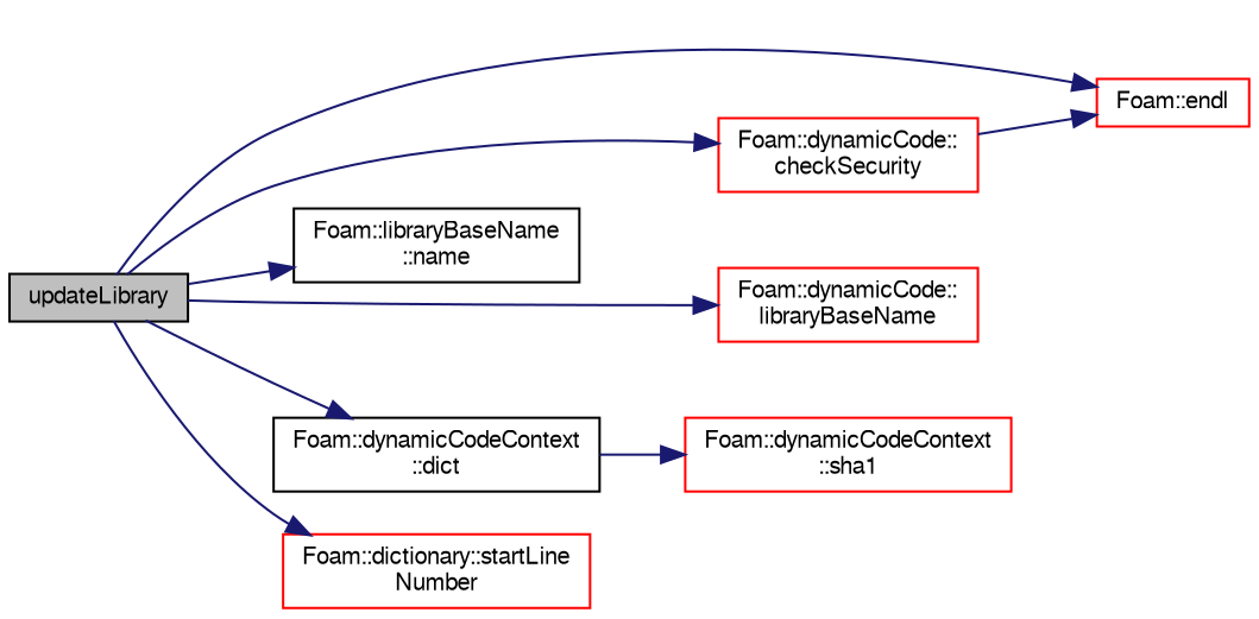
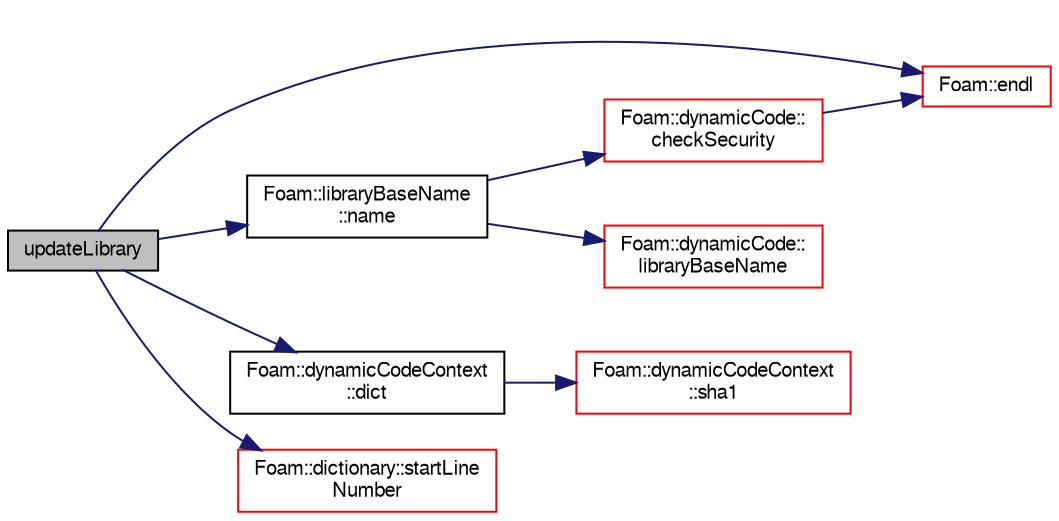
  digraph {
    rankdir=LR
    node [color=red fontname=FreeSans fontsize=10 shape=record]
    edge [color=midnightblue fontname=FreeSans fontsize=10 labelfontname=FreeSans labelfontsize=10 style=solid]
    n1 [color=black fillcolor=grey75 fontcolor=black height=0.2 label=updateLibrary style=filled width=0.4]
    n2 [height=0.2 label="Foam::dynamicCode::\lcheckSecurity" width=0.4]
    n3 [height=0.2 label="Foam::endl" width=0.4]
    n4 [color=black height=0.2 label="Foam::dynamicCodeContext\l::dict" width=0.4]
    n5 [height=0.2 label="Foam::dynamicCode::\llibraryBaseName" width=0.4]
    n6 [color=black height=0.2 label="Foam::libraryBaseName\l::name" width=0.4]
    n7 [height=0.2 label="Foam::dictionary::startLine\lNumber" width=0.4]
    n8 [height=0.2 label="Foam::dynamicCodeContext\l::sha1" width=0.4]
-   n1 -> n2
+   n6 -> n2
    n1 -> n3
    n1 -> n4
-   n1 -> n5
+   n6 -> n5
    n1 -> n6
    n1 -> n7
    n2 -> n3
    n4 -> n8
  }
